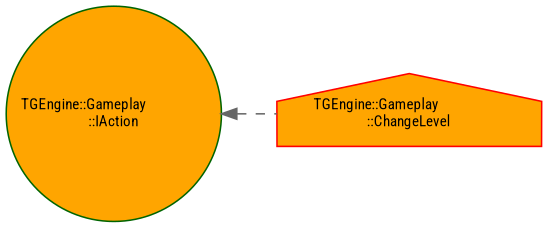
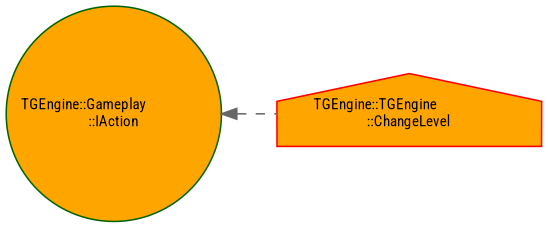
  digraph {
    rankdir=LR
    fontname="Roboto Condensed"
    node [fillcolor=orange fontname="Roboto Condensed" fontsize=10 style=filled]
    n1 [color=darkgreen height=0.2 label="TGEngine::Gameplay\l::IAction" shape=circle width=0.4]
-   n2 [color=red height=0.2 label="TGEngine::Gameplay\l::ChangeLevel" shape=house width=0.4]
+   n2 [color=red height=0.2 label="TGEngine::TGEngine\l::ChangeLevel" shape=house width=0.4]
    n1 -> n2 [color=gray40 dir=back fontname="Roboto Condensed" fontsize=10 labelfontname=Helvetica labelfontsize=10 style=dashed]
  }
